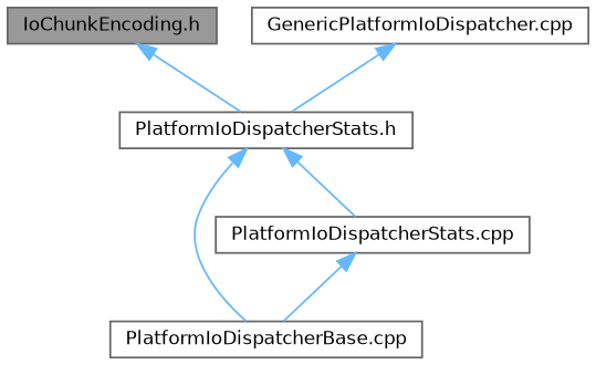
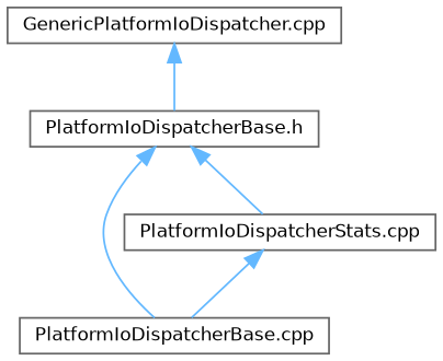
  digraph {
    node [color=grey40 fillcolor=white fontname=Helvetica fontsize=10 shape=box style=filled]
    edge [color=steelblue1 dir=back fontname=Helvetica fontsize=10 labelfontname=Helvetica labelfontsize=10 style=solid]
-   n1 [color=gray40 fillcolor=grey60 fontcolor=black height=0.2 label="IoChunkEncoding.h" width=0.4]
-   n2 [height=0.2 label="PlatformIoDispatcherStats.h" width=0.4]
+   n2 [height=0.2 label="PlatformIoDispatcherBase.h" width=0.4]
    n3 [height=0.2 label="PlatformIoDispatcherBase.cpp" width=0.4]
    n4 [height=0.2 label="PlatformIoDispatcherStats.cpp" width=0.4]
    n5 [height=0.2 label="GenericPlatformIoDispatcher.cpp" width=0.4]
-   n1 -> n2
    n2 -> n3
    n2 -> n4
    n4 -> n3
    n5 -> n2
  }
